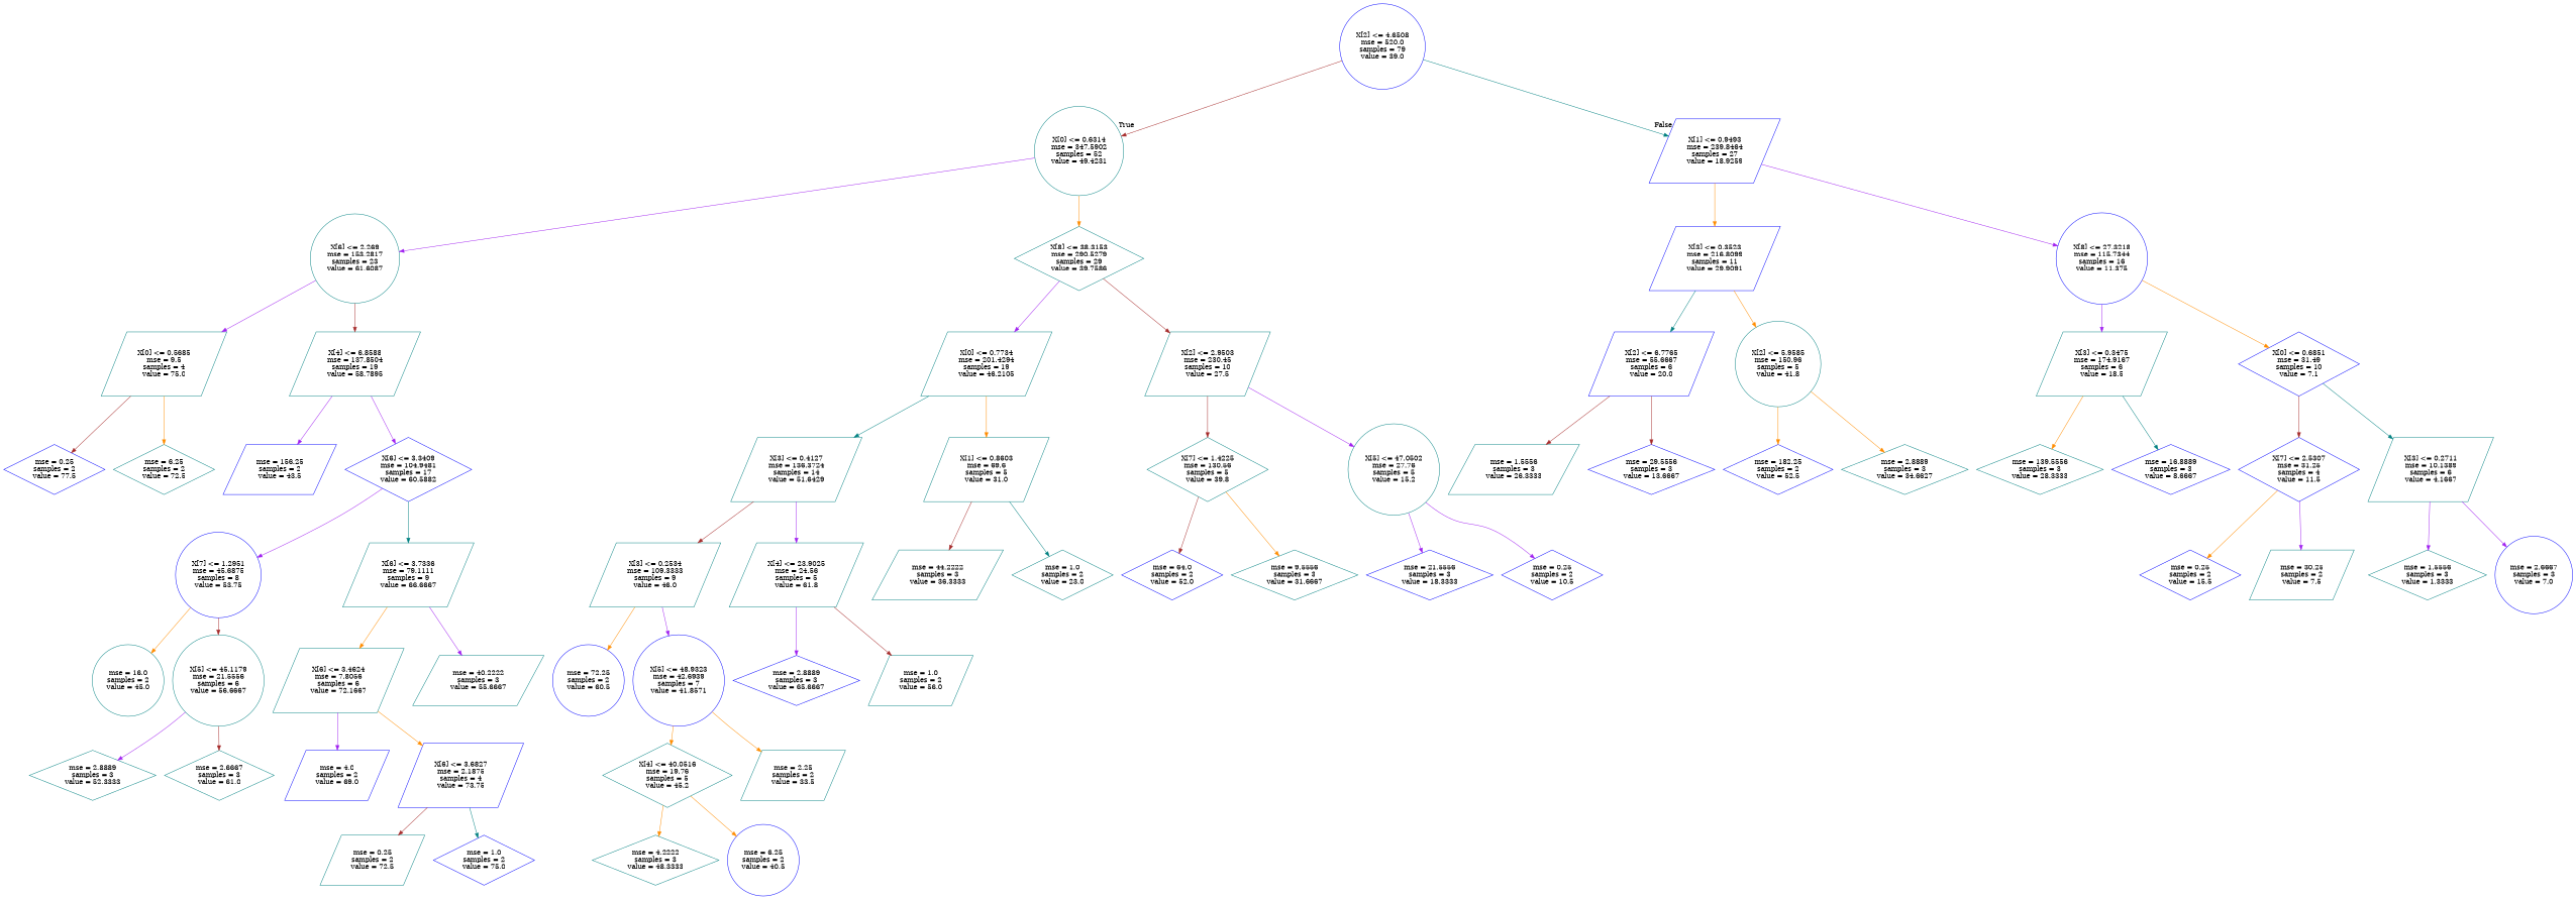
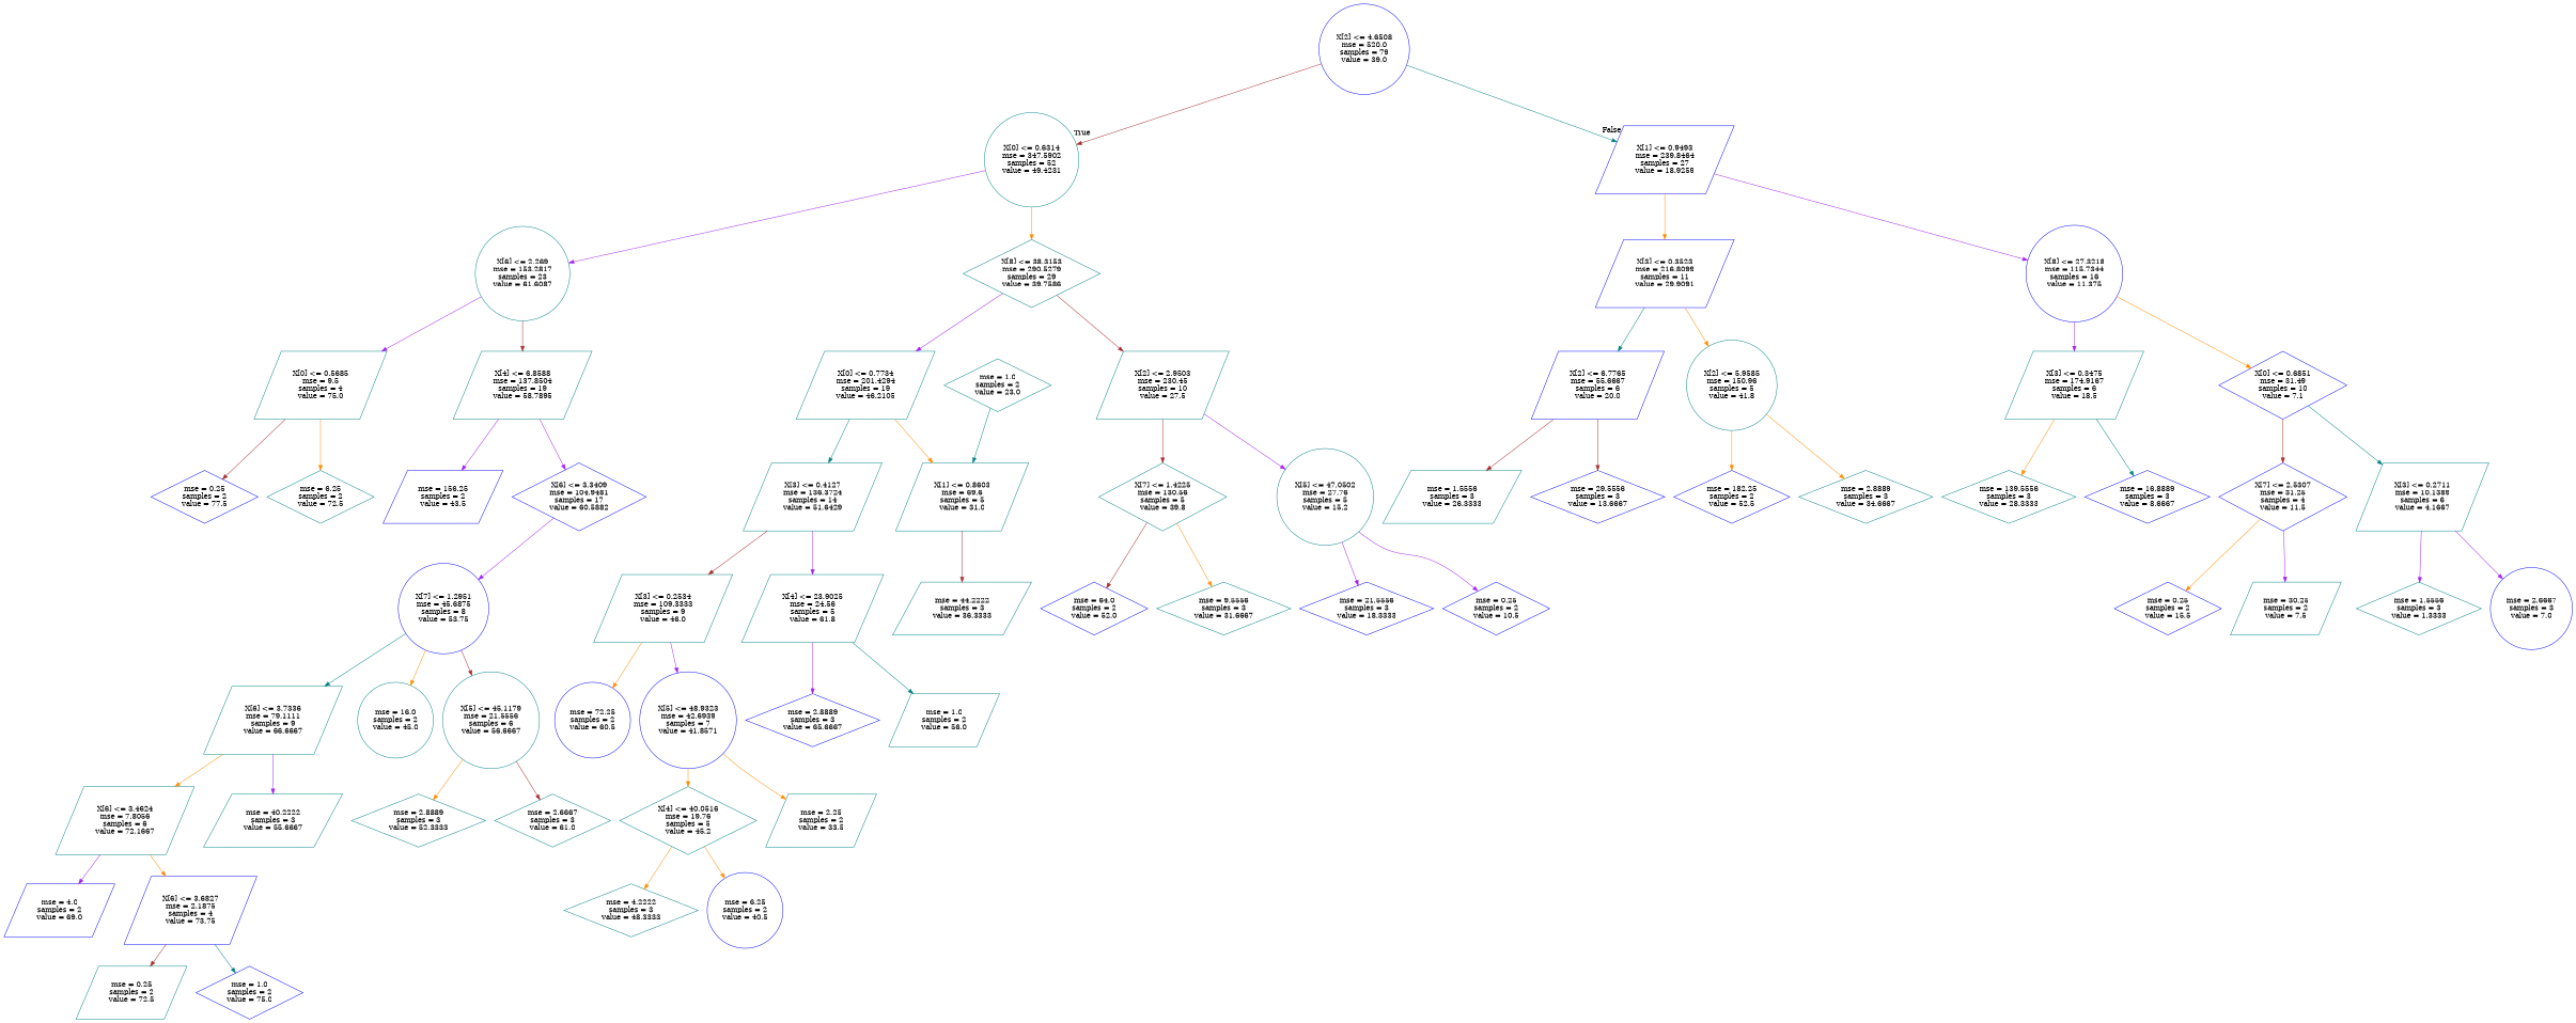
  digraph {
    node [color=teal shape=parallelogram]
    edge [color=darkorange]
    n1 [color=blue label="X[2] <= 4.6508\nmse = 520.0\nsamples = 79\nvalue = 39.0" shape=circle]
    n2 [label="X[0] <= 0.6314\nmse = 347.5902\nsamples = 52\nvalue = 49.4231" shape=circle]
    n3 [color=blue label="X[1] <= 0.9493\nmse = 239.8464\nsamples = 27\nvalue = 18.9259"]
    n4 [label="X[6] <= 2.269\nmse = 153.2817\nsamples = 23\nvalue = 61.6087" shape=circle]
    n5 [label="X[8] <= 38.3153\nmse = 290.5279\nsamples = 29\nvalue = 39.7586" shape=diamond]
    n6 [color=blue label="X[3] <= 0.3523\nmse = 216.8099\nsamples = 11\nvalue = 29.9091"]
    n7 [color=blue label="X[8] <= 27.3218\nmse = 115.7344\nsamples = 16\nvalue = 11.375" shape=circle]
    n8 [label="X[0] <= 0.5685\nmse = 9.5\nsamples = 4\nvalue = 75.0"]
    n9 [label="X[4] <= 6.8588\nmse = 137.8504\nsamples = 19\nvalue = 58.7895"]
    n10 [label="X[0] <= 0.7734\nmse = 201.4294\nsamples = 19\nvalue = 46.2105"]
    n11 [label="X[2] <= 2.9503\nmse = 230.45\nsamples = 10\nvalue = 27.5"]
    n12 [color=blue label="mse = 0.25\nsamples = 2\nvalue = 77.5" shape=diamond]
    n13 [label="mse = 6.25\nsamples = 2\nvalue = 72.5" shape=diamond]
    n14 [color=blue label="mse = 156.25\nsamples = 2\nvalue = 43.5"]
    n15 [color=blue label="X[6] <= 3.3409\nmse = 104.9481\nsamples = 17\nvalue = 60.5882" shape=diamond]
    n16 [color=blue label="X[7] <= 1.2951\nmse = 45.6875\nsamples = 8\nvalue = 53.75" shape=circle]
    n17 [label="X[6] <= 3.7336\nmse = 79.1111\nsamples = 9\nvalue = 66.6667"]
    n18 [label="mse = 16.0\nsamples = 2\nvalue = 45.0" shape=circle]
    n19 [label="X[5] <= 45.1179\nmse = 21.5556\nsamples = 6\nvalue = 56.6667" shape=circle]
    n20 [label="X[6] <= 3.4624\nmse = 7.8056\nsamples = 6\nvalue = 72.1667"]
    n21 [label="mse = 40.2222\nsamples = 3\nvalue = 55.6667"]
    n22 [label="mse = 2.8889\nsamples = 3\nvalue = 52.3333" shape=diamond]
    n23 [label="mse = 2.6667\nsamples = 3\nvalue = 61.0" shape=diamond]
    n24 [color=blue label="mse = 4.0\nsamples = 2\nvalue = 69.0"]
    n25 [color=blue label="X[6] <= 3.6827\nmse = 2.1875\nsamples = 4\nvalue = 73.75"]
    n26 [label="mse = 0.25\nsamples = 2\nvalue = 72.5"]
    n27 [color=blue label="mse = 1.0\nsamples = 2\nvalue = 75.0" shape=diamond]
    n28 [label="X[3] <= 0.4127\nmse = 136.3724\nsamples = 14\nvalue = 51.6429"]
    n29 [label="X[1] <= 0.8603\nmse = 69.6\nsamples = 5\nvalue = 31.0"]
    n30 [label="X[7] <= 1.4225\nmse = 130.56\nsamples = 5\nvalue = 39.8" shape=diamond]
    n31 [label="X[5] <= 47.0502\nmse = 27.76\nsamples = 5\nvalue = 15.2" shape=circle]
    n32 [label="X[3] <= 0.2534\nmse = 109.3333\nsamples = 9\nvalue = 46.0"]
    n33 [label="X[4] <= 23.9025\nmse = 24.56\nsamples = 5\nvalue = 61.8"]
    n34 [label="mse = 44.2222\nsamples = 3\nvalue = 36.3333"]
    n35 [label="mse = 1.0\nsamples = 2\nvalue = 23.0" shape=diamond]
    n36 [color=blue label="mse = 72.25\nsamples = 2\nvalue = 60.5" shape=circle]
    n37 [color=blue label="X[5] <= 48.9323\nmse = 42.6939\nsamples = 7\nvalue = 41.8571" shape=circle]
    n38 [color=blue label="mse = 2.8889\nsamples = 3\nvalue = 65.6667" shape=diamond]
    n39 [label="mse = 1.0\nsamples = 2\nvalue = 56.0"]
    n40 [label="X[4] <= 40.0516\nmse = 19.76\nsamples = 5\nvalue = 45.2" shape=diamond]
    n41 [label="mse = 2.25\nsamples = 2\nvalue = 33.5"]
    n42 [label="mse = 4.2222\nsamples = 3\nvalue = 48.3333" shape=diamond]
    n43 [color=blue label="mse = 6.25\nsamples = 2\nvalue = 40.5" shape=circle]
    n44 [color=blue label="mse = 64.0\nsamples = 2\nvalue = 52.0" shape=diamond]
    n45 [label="mse = 9.5556\nsamples = 3\nvalue = 31.6667" shape=diamond]
    n46 [color=blue label="mse = 21.5556\nsamples = 3\nvalue = 18.3333" shape=diamond]
    n47 [color=blue label="mse = 0.25\nsamples = 2\nvalue = 10.5" shape=diamond]
    n48 [color=blue label="X[2] <= 6.7765\nmse = 55.6667\nsamples = 6\nvalue = 20.0"]
    n49 [label="X[2] <= 5.9585\nmse = 150.96\nsamples = 5\nvalue = 41.8" shape=circle]
    n50 [label="X[3] <= 0.3475\nmse = 174.9167\nsamples = 6\nvalue = 18.5"]
    n51 [color=blue label="X[0] <= 0.6851\nmse = 31.49\nsamples = 10\nvalue = 7.1" shape=diamond]
    n52 [label="mse = 1.5556\nsamples = 3\nvalue = 26.3333"]
    n53 [color=blue label="mse = 29.5556\nsamples = 3\nvalue = 13.6667" shape=diamond]
    n54 [color=blue label="mse = 182.25\nsamples = 2\nvalue = 52.5" shape=diamond]
-   n55 [label="mse = 2.8889\nsamples = 3\nvalue = 34.6627" shape=diamond]
+   n55 [label="mse = 2.8889\nsamples = 3\nvalue = 34.6667" shape=diamond]
    n56 [label="mse = 139.5556\nsamples = 3\nvalue = 28.3333" shape=diamond]
    n57 [color=blue label="mse = 16.8889\nsamples = 3\nvalue = 8.6667" shape=diamond]
    n58 [color=blue label="X[7] <= 2.5307\nmse = 31.25\nsamples = 4\nvalue = 11.5" shape=diamond]
    n59 [label="X[3] <= 0.2711\nmse = 10.1389\nsamples = 6\nvalue = 4.1667"]
    n60 [color=blue label="mse = 0.25\nsamples = 2\nvalue = 15.5" shape=diamond]
    n61 [label="mse = 30.25\nsamples = 2\nvalue = 7.5"]
    n62 [label="mse = 1.5556\nsamples = 3\nvalue = 1.3333" shape=diamond]
    n63 [color=blue label="mse = 2.6667\nsamples = 3\nvalue = 7.0" shape=circle]
    n1 -> n2 [color=brown headlabel=True labelangle=45 labeldistance=2.5]
    n1 -> n3 [color=teal headlabel=False labelangle=-45 labeldistance=2.5]
    n2 -> n4 [color=purple]
    n2 -> n5
    n3 -> n6
    n3 -> n7 [color=purple]
    n4 -> n8 [color=purple]
    n4 -> n9 [color=brown]
    n5 -> n10 [color=purple]
    n5 -> n11 [color=brown]
    n6 -> n48 [color=teal]
    n6 -> n49
    n7 -> n50 [color=purple]
    n7 -> n51
    n8 -> n12 [color=brown]
    n8 -> n13
    n9 -> n14 [color=purple]
    n9 -> n15 [color=purple]
    n10 -> n28 [color=teal]
    n10 -> n29
    n11 -> n30 [color=brown]
    n11 -> n31 [color=purple]
    n15 -> n16 [color=purple]
-   n15 -> n17 [color=teal]
+   n16 -> n17 [color=teal]
    n16 -> n18
    n16 -> n19 [color=brown]
    n17 -> n20
    n17 -> n21 [color=purple]
-   n19 -> n22 [color=purple]
+   n19 -> n22
    n19 -> n23 [color=brown]
    n20 -> n24 [color=purple]
    n20 -> n25
    n25 -> n26 [color=brown]
    n25 -> n27 [color=teal]
    n28 -> n32 [color=brown]
    n28 -> n33 [color=purple]
    n29 -> n34 [color=brown]
-   n29 -> n35 [color=teal]
+   n35 -> n29 [color=teal]
    n30 -> n44 [color=brown]
    n30 -> n45
    n31 -> n46 [color=purple]
    n31 -> n47 [color=purple]
    n32 -> n36
    n32 -> n37 [color=purple]
    n33 -> n38 [color=purple]
-   n33 -> n39 [color=brown]
+   n33 -> n39 [color=teal]
    n37 -> n40
    n37 -> n41
    n40 -> n42
    n40 -> n43
    n48 -> n52 [color=brown]
    n48 -> n53 [color=brown]
    n49 -> n54
    n49 -> n55
    n50 -> n56
    n50 -> n57 [color=teal]
    n51 -> n58 [color=brown]
    n51 -> n59 [color=teal]
    n58 -> n60
    n58 -> n61 [color=purple]
    n59 -> n62 [color=purple]
    n59 -> n63 [color=purple]
  }
